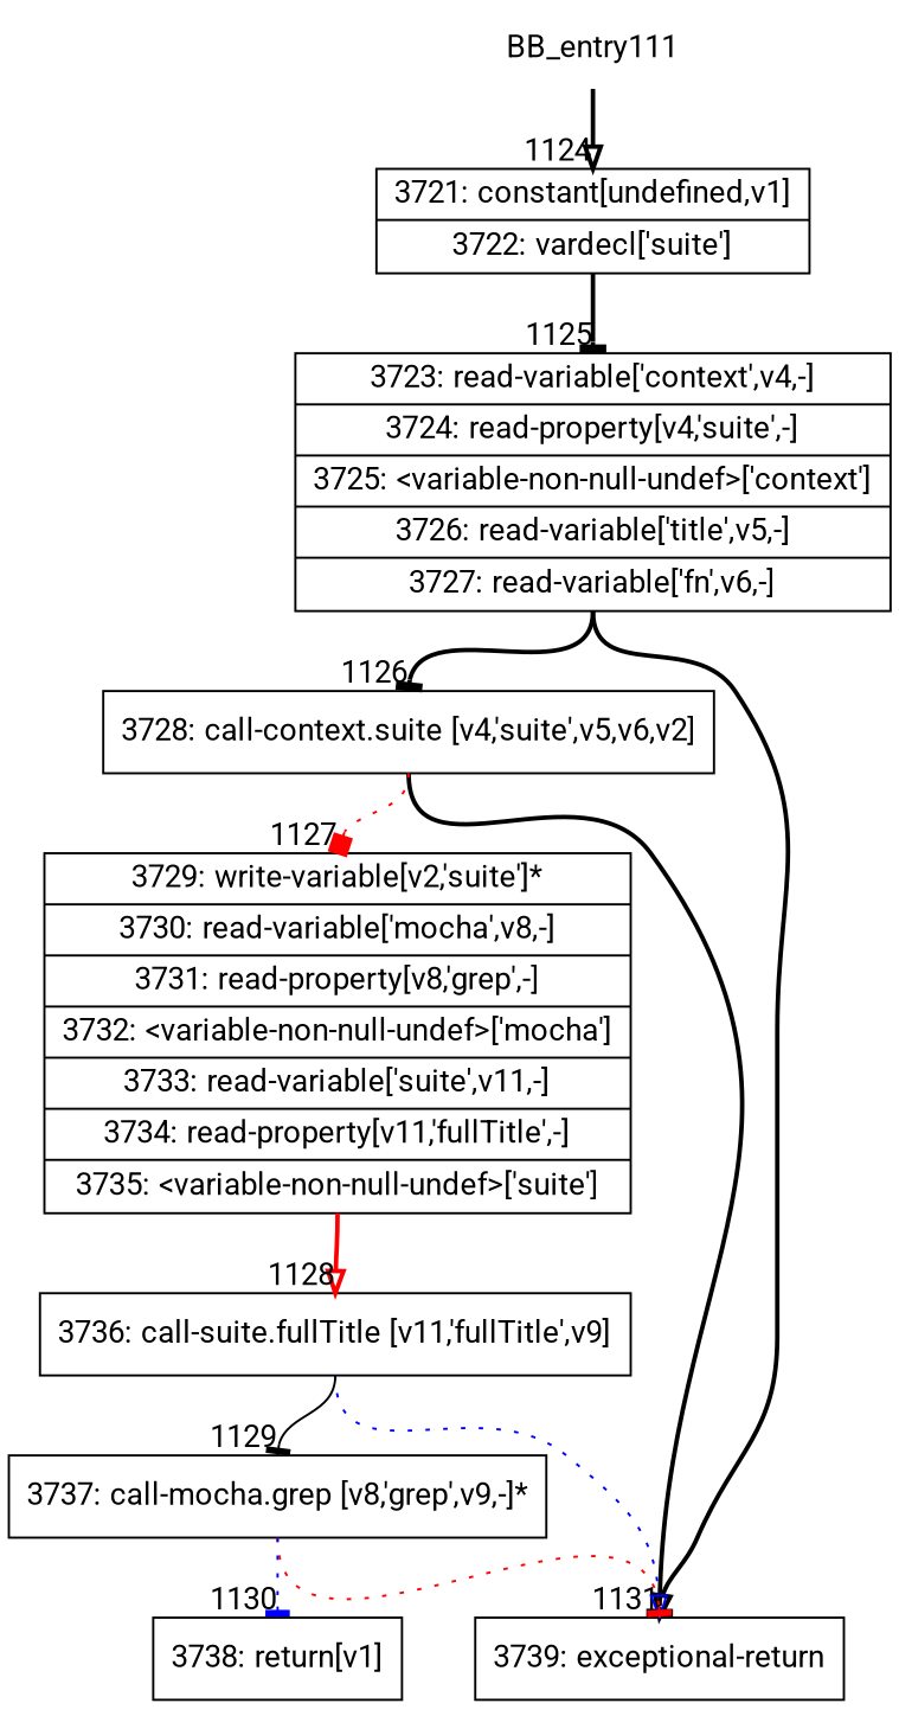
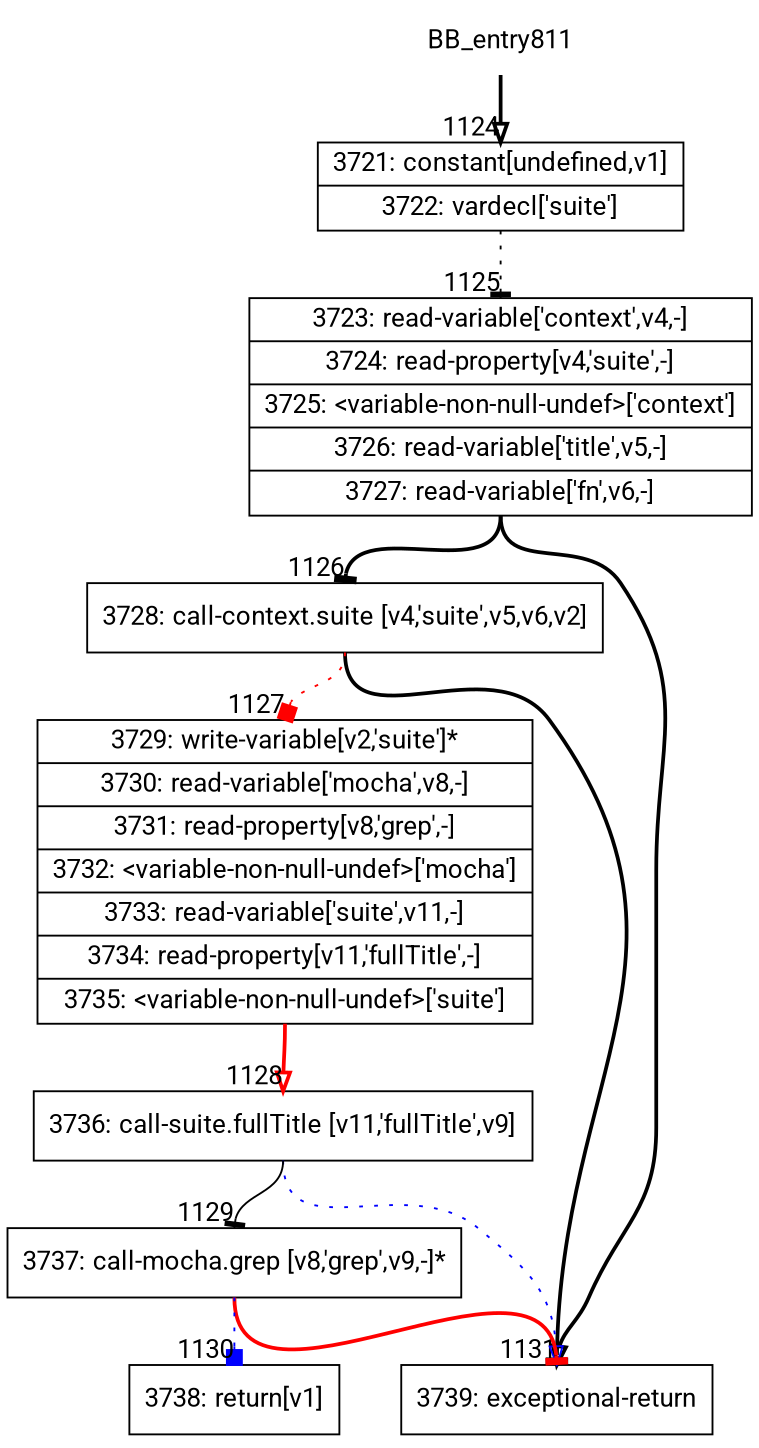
  digraph {
    fontname=Roboto
    rankdir=TD
    node [fontname=Roboto shape=record]
    edge [arrowhead=tee color=black fontname=Roboto headport=n style=bold tailport=s]
-   BB_entry111 [shape=none]
+   BB_entry111 [shape=none label=BB_entry811]
    n2 [label="{3721: constant[undefined,v1]|3722: vardecl['suite']}"]
    n3 [label="{3723: read-variable['context',v4,-]|3724: read-property[v4,'suite',-]|3725: \<variable-non-null-undef\>['context']|3726: read-variable['title',v5,-]|3727: read-variable['fn',v6,-]}"]
    n4 [label="{3728: call-context.suite [v4,'suite',v5,v6,v2]}"]
    n5 [label="{3739: exceptional-return}"]
    n6 [label="{3729: write-variable[v2,'suite']*|3730: read-variable['mocha',v8,-]|3731: read-property[v8,'grep',-]|3732: \<variable-non-null-undef\>['mocha']|3733: read-variable['suite',v11,-]|3734: read-property[v11,'fullTitle',-]|3735: \<variable-non-null-undef\>['suite']}"]
    n7 [label="{3736: call-suite.fullTitle [v11,'fullTitle',v9]}"]
    n8 [label="{3737: call-mocha.grep [v8,'grep',v9,-]*}"]
    n9 [label="{3738: return[v1]}"]
    BB_entry111 -> n2 [arrowhead=onormal headlabel="    1124"]
-   n2 -> n3 [headlabel="      1125"]
+   n2 -> n3 [headlabel="      1125" style=dotted]
    n3 -> n4 [headlabel="      1126"]
    n3 -> n5 [arrowhead=onormal headlabel="      1131"]
    n4 -> n5
    n4 -> n6 [arrowhead=box color=red headlabel="      1127" style=dotted]
    n6 -> n7 [arrowhead=onormal color=red headlabel="      1128"]
    n7 -> n5 [arrowhead=onormal color=blue style=dotted]
    n7 -> n8 [headlabel="      1129" style=solid]
-   n8 -> n5 [color=red style=dotted]
-   n8 -> n9 [color=blue headlabel="      1130" style=dotted]
+   n8 -> n5 [color=red]
+   n8 -> n9 [arrowhead=box color=blue headlabel="      1130" style=dotted]
  }
